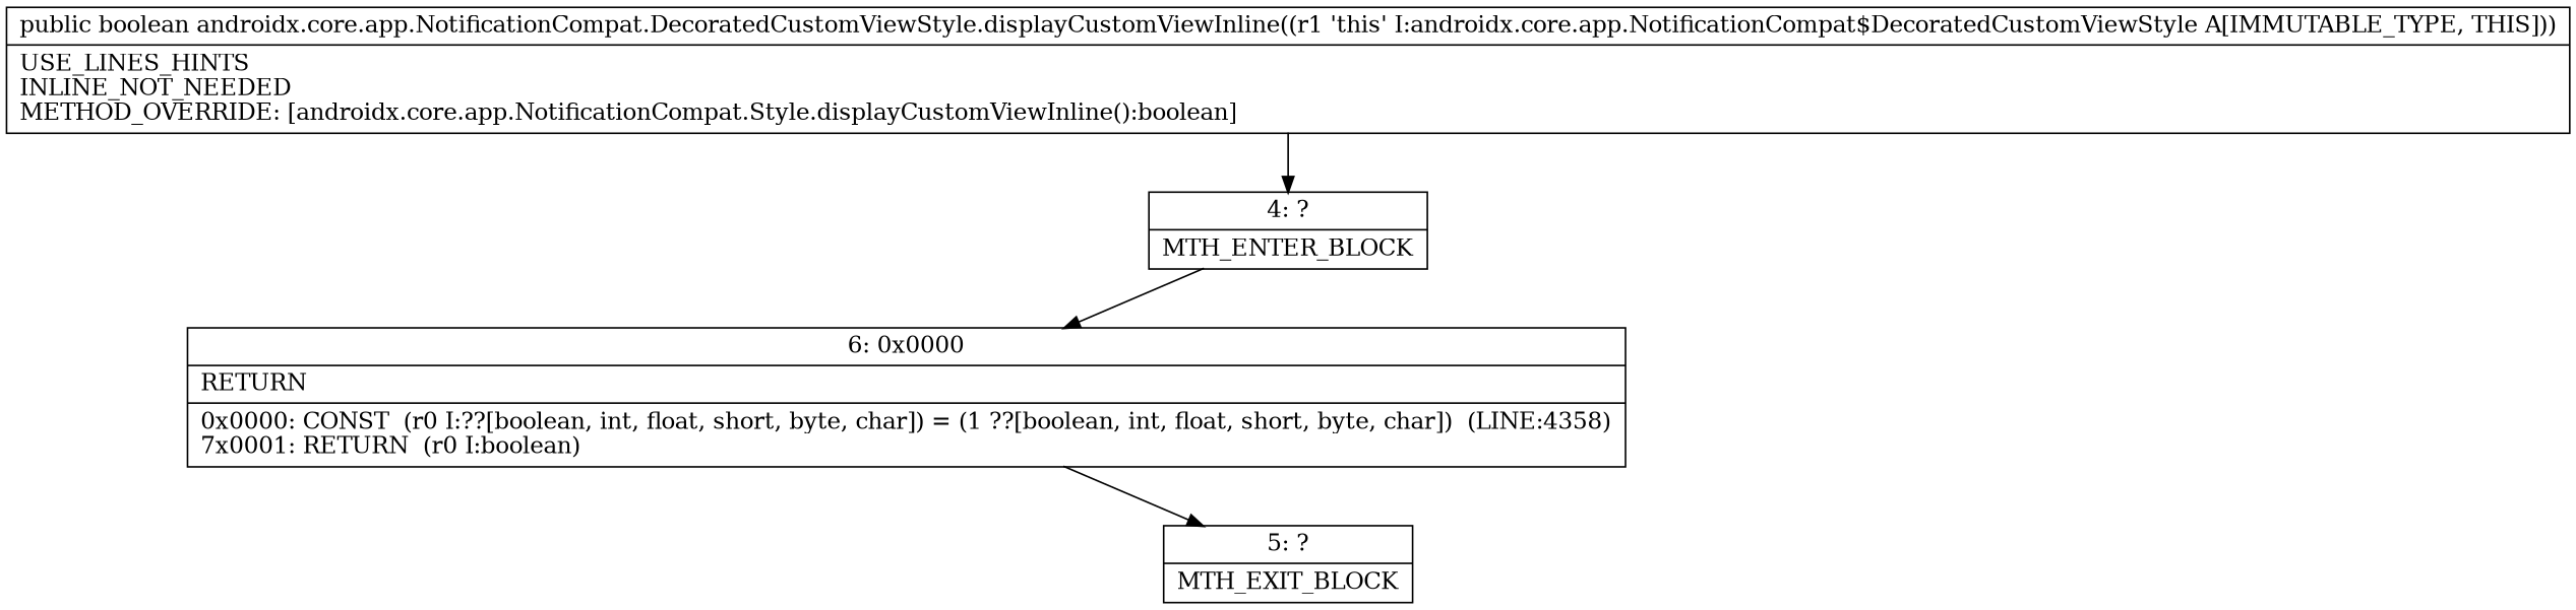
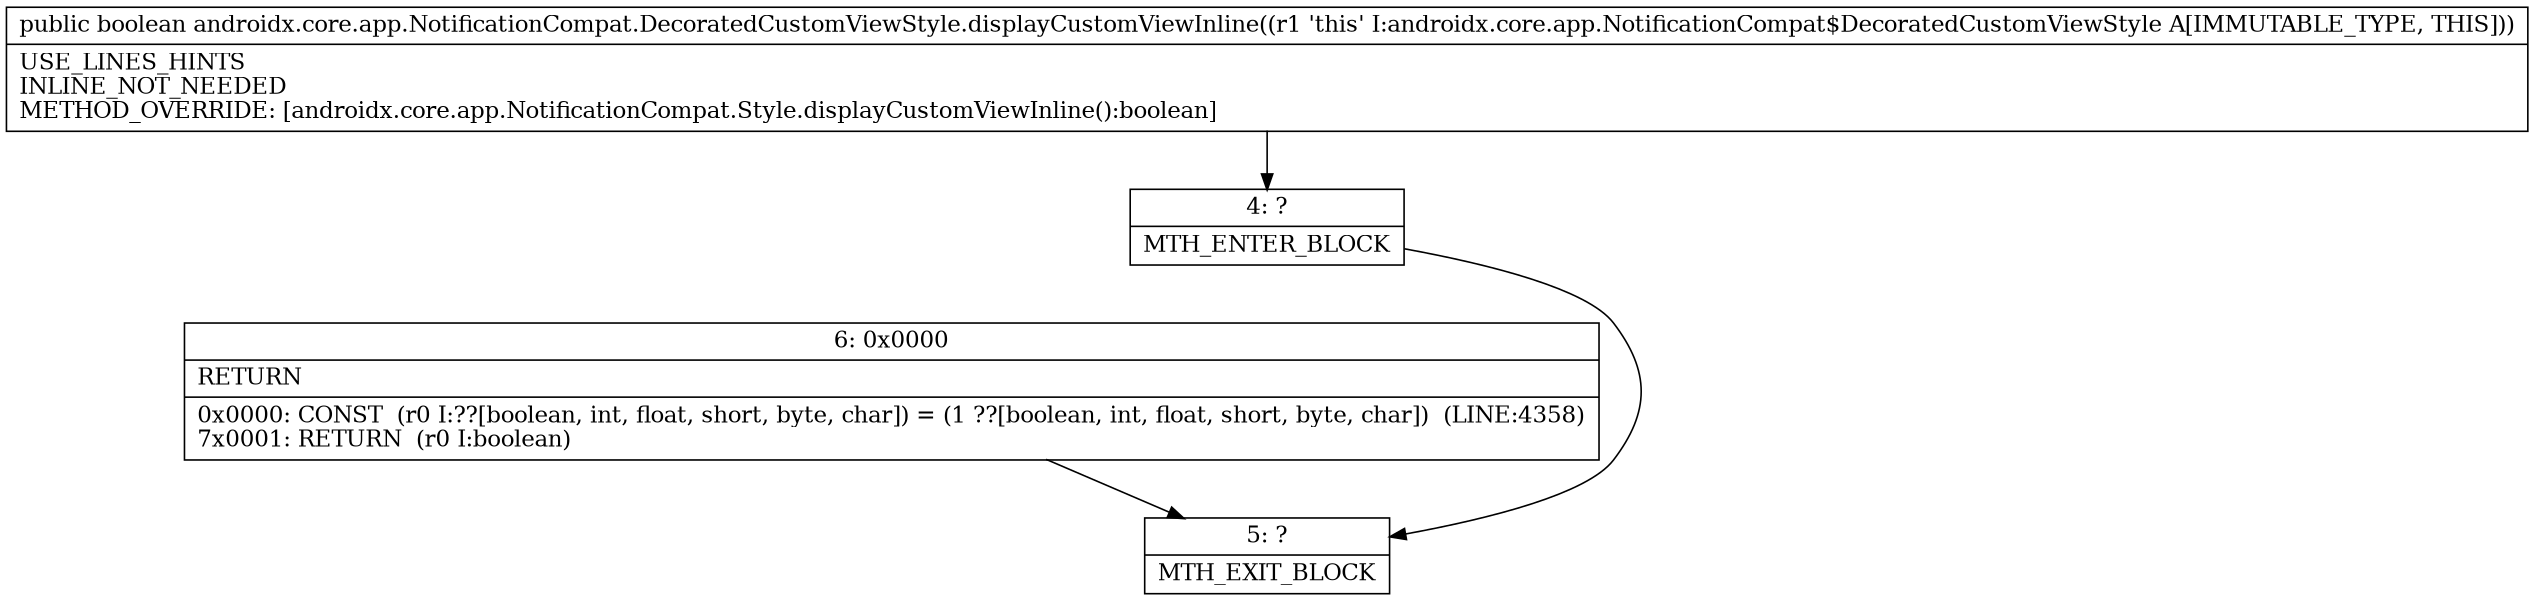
  digraph {
    node [shape=record]
    n1 [label="{4\:\ ?|MTH_ENTER_BLOCK\l}"]
    n2 [label="{6\:\ 0x0000|RETURN\l|0x0000: CONST  (r0 I:??[boolean, int, float, short, byte, char]) = (1 ??[boolean, int, float, short, byte, char])  (LINE:4358)\l7x0001: RETURN  (r0 I:boolean) \l}"]
    n3 [label="{5\:\ ?|MTH_EXIT_BLOCK\l}"]
    n4 [label="{public boolean androidx.core.app.NotificationCompat.DecoratedCustomViewStyle.displayCustomViewInline((r1 'this' I:androidx.core.app.NotificationCompat$DecoratedCustomViewStyle A[IMMUTABLE_TYPE, THIS]))  | USE_LINES_HINTS\lINLINE_NOT_NEEDED\lMETHOD_OVERRIDE: [androidx.core.app.NotificationCompat.Style.displayCustomViewInline():boolean]\l}"]
-   n1 -> n2
+   n1 -> n3
    n2 -> n3
    n4 -> n1
  }
